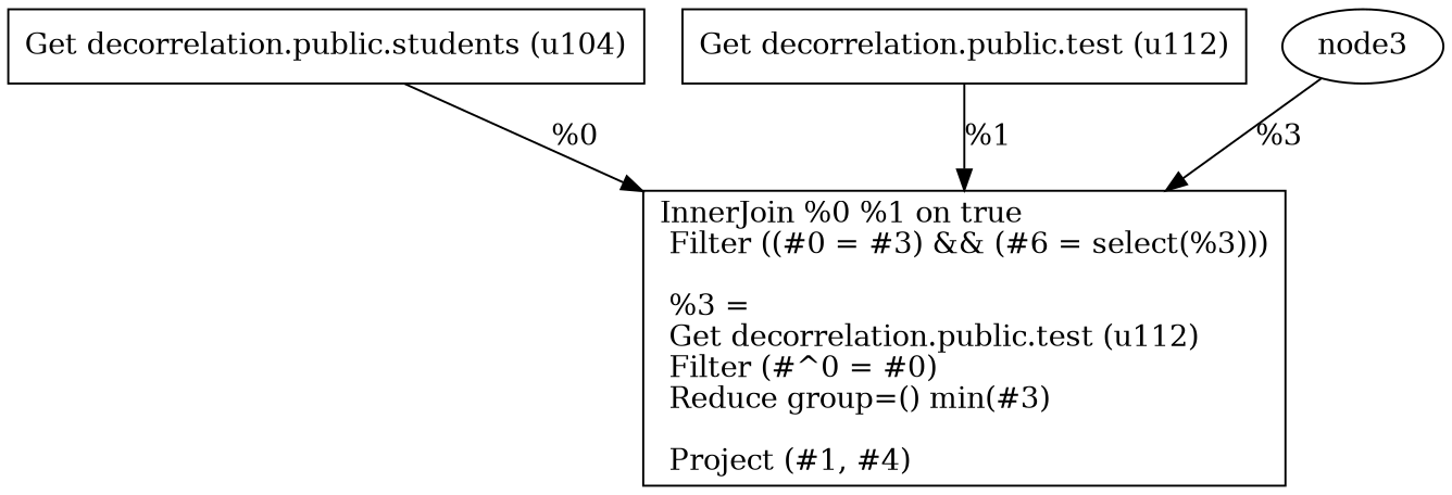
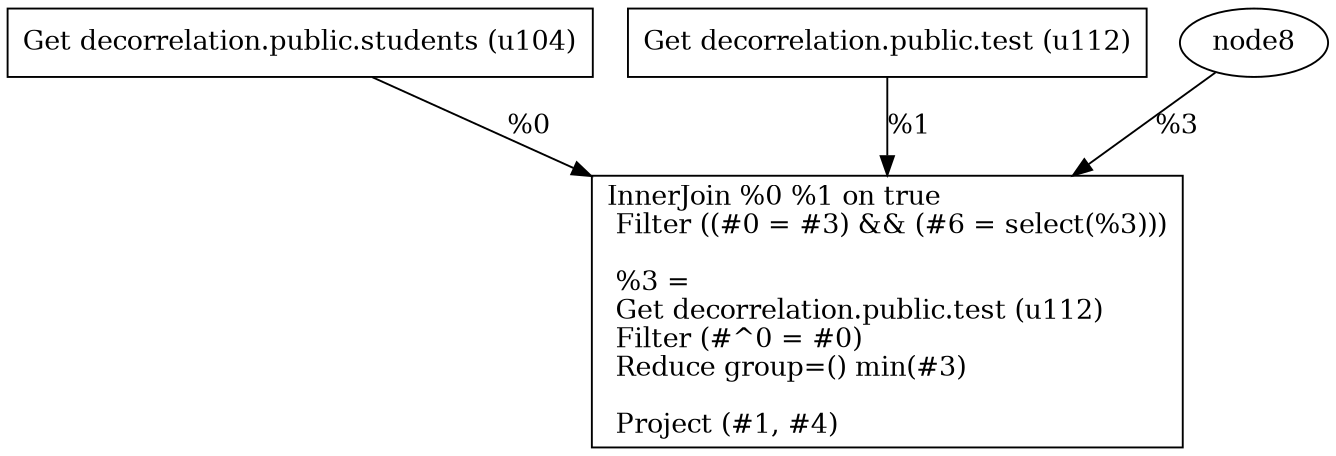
  digraph {
    node [shape=record]
    n1 [label=" Get decorrelation.public.students (u104)\l"]
    n2 [label=" InnerJoin %0 %1 on true\l Filter ((#0 = #3) && (#6 = select(%3)))\l \l  %3 =\l   Get decorrelation.public.test (u112)\l   Filter (#^0 = #0)\l   Reduce group=() min(#3)\l \l Project (#1, #4)\l"]
    n3 [label=" Get decorrelation.public.test (u112)\l"]
-   node3 [shape=""]
+   node3 [label=node8 shape=""]
    n1 -> n2 [label="%0\l"]
    n3 -> n2 [label="%1\l"]
    node3 -> n2 [label="%3\l"]
  }
